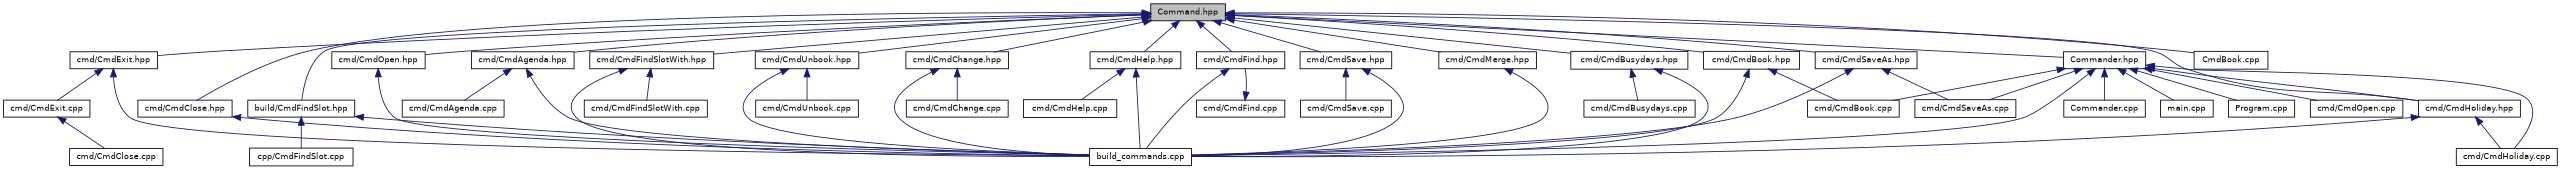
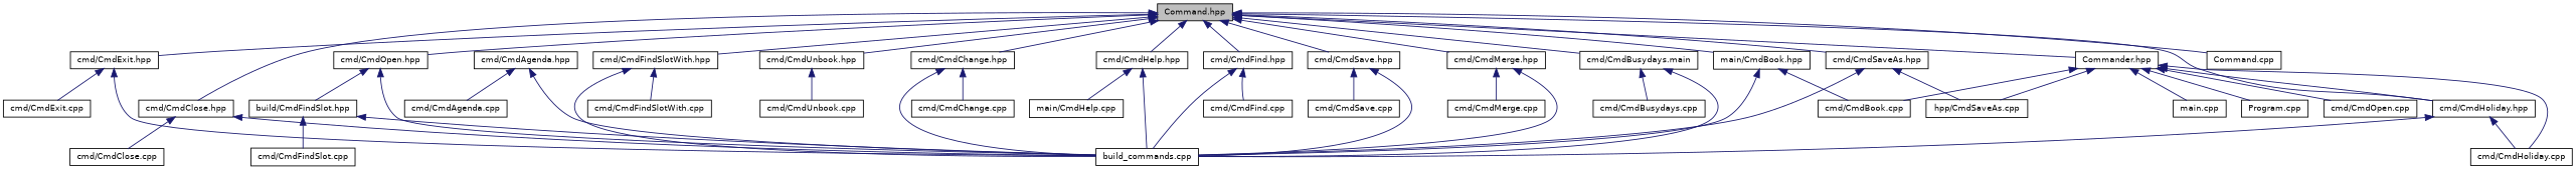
  digraph {
    node [color=black fillcolor=white fontname=Helvetica fontsize=10 shape=record style=filled]
    edge [color=midnightblue dir=back fontname=Helvetica fontsize=10 labelfontname=Helvetica labelfontsize=10 style=solid]
    n1 [fillcolor=grey75 fontcolor=black height=0.2 label="Command.hpp" width=0.4]
    n2 [height=0.2 label="Commander.hpp" width=0.4]
    n3 [height=0.2 label="cmd/CmdAgenda.hpp" width=0.4]
-   n4 [height=0.2 label="cmd/CmdBook.hpp" width=0.4]
-   n5 [height=0.2 label="cmd/CmdBusydays.hpp" width=0.4]
+   n4 [height=0.2 label="main/CmdBook.hpp" width=0.4]
+   n5 [height=0.2 label="cmd/CmdBusydays.main" width=0.4]
    n6 [height=0.2 label="cmd/CmdChange.hpp" width=0.4]
    n7 [height=0.2 label="cmd/CmdClose.hpp" width=0.4]
    n8 [height=0.2 label="cmd/CmdExit.hpp" width=0.4]
    n9 [height=0.2 label="cmd/CmdFind.hpp" width=0.4]
    n10 [height=0.2 label="build/CmdFindSlot.hpp" width=0.4]
    n11 [height=0.2 label="cmd/CmdFindSlotWith.hpp" width=0.4]
    n12 [height=0.2 label="cmd/CmdHelp.hpp" width=0.4]
    n13 [height=0.2 label="cmd/CmdHoliday.hpp" width=0.4]
    n14 [height=0.2 label="cmd/CmdMerge.hpp" width=0.4]
    n15 [height=0.2 label="cmd/CmdOpen.hpp" width=0.4]
    n16 [height=0.2 label="cmd/CmdSave.hpp" width=0.4]
    n17 [height=0.2 label="cmd/CmdSaveAs.hpp" width=0.4]
    n18 [height=0.2 label="cmd/CmdUnbook.hpp" width=0.4]
-   n19 [height=0.2 label="CmdBook.cpp" width=0.4]
+   n19 [height=0.2 label="Command.cpp" width=0.4]
    n20 [height=0.2 label="build_commands.cpp" width=0.4]
    n21 [height=0.2 label="cmd/CmdBook.cpp" width=0.4]
    n22 [height=0.2 label="cmd/CmdHoliday.cpp" width=0.4]
    n23 [height=0.2 label="cmd/CmdOpen.cpp" width=0.4]
-   n24 [height=0.2 label="cmd/CmdSaveAs.cpp" width=0.4]
-   n25 [height=0.2 label="Commander.cpp" width=0.4]
+   n24 [height=0.2 label="hpp/CmdSaveAs.cpp" width=0.4]
    n26 [height=0.2 label="main.cpp" width=0.4]
    n27 [height=0.2 label="Program.cpp" width=0.4]
    n28 [height=0.2 label="cmd/CmdAgenda.cpp" width=0.4]
    n29 [height=0.2 label="cmd/CmdBusydays.cpp" width=0.4]
    n30 [height=0.2 label="cmd/CmdChange.cpp" width=0.4]
    n31 [height=0.2 label="cmd/CmdClose.cpp" width=0.4]
    n32 [height=0.2 label="cmd/CmdExit.cpp" width=0.4]
    n33 [height=0.2 label="cmd/CmdFind.cpp" width=0.4]
-   n34 [height=0.2 label="cpp/CmdFindSlot.cpp" width=0.4]
+   n34 [height=0.2 label="cmd/CmdFindSlot.cpp" width=0.4]
    n35 [height=0.2 label="cmd/CmdFindSlotWith.cpp" width=0.4]
-   n36 [height=0.2 label="cmd/CmdHelp.cpp" width=0.4]
+   n36 [height=0.2 label="main/CmdHelp.cpp" width=0.4]
+   n37 [height=0.2 label="cmd/CmdMerge.cpp" width=0.4]
    n38 [height=0.2 label="cmd/CmdSave.cpp" width=0.4]
    n39 [height=0.2 label="cmd/CmdUnbook.cpp" width=0.4]
    n1 -> n2
-   n1 -> n3
    n1 -> n4
    n1 -> n5
    n1 -> n6
    n1 -> n7
    n1 -> n8
    n1 -> n9
-   n1 -> n10
+   n15 -> n10
    n1 -> n11
    n1 -> n12
    n1 -> n13
    n1 -> n14
    n1 -> n15
    n1 -> n16
    n1 -> n17
    n1 -> n18
    n1 -> n19
    n2 -> n13
-   n2 -> n20
    n2 -> n21
    n2 -> n22
    n2 -> n23
    n2 -> n24
-   n2 -> n25
    n2 -> n26
    n2 -> n27
    n3 -> n20
    n3 -> n28
    n4 -> n20
    n4 -> n21
    n5 -> n20
    n5 -> n29
    n6 -> n20
    n6 -> n30
    n7 -> n20
-   n32 -> n31
+   n7 -> n31
    n8 -> n20
    n8 -> n32
    n9 -> n20
-   n33 -> n9
+   n9 -> n33
    n10 -> n20
    n10 -> n34
    n11 -> n20
    n11 -> n35
    n12 -> n20
    n12 -> n36
    n13 -> n20
    n13 -> n22
    n14 -> n20
+   n14 -> n37
    n15 -> n20
    n16 -> n20
    n16 -> n38
    n17 -> n20
    n17 -> n24
-   n18 -> n20
    n18 -> n39
  }
